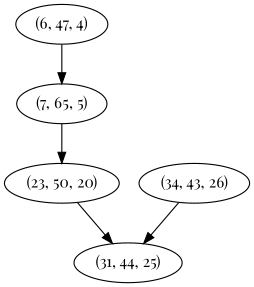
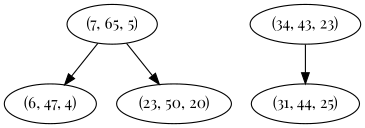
  digraph {
    fontname="Playfair Display"
    node [fontname="Playfair Display"]
    edge [fontname="Playfair Display"]
    n1 [label="(6, 47, 4)"]
    "(7, 65, 5)"
    "(23, 50, 20)"
    "(31, 44, 25)"
-   "(34, 43, 26)"
-   n1 -> "(7, 65, 5)"
+   "(34, 43, 26)" [label="(34, 43, 23)"]
+   "(7, 65, 5)" -> n1
    "(7, 65, 5)" -> "(23, 50, 20)"
-   "(23, 50, 20)" -> "(31, 44, 25)"
    "(34, 43, 26)" -> "(31, 44, 25)"
  }
